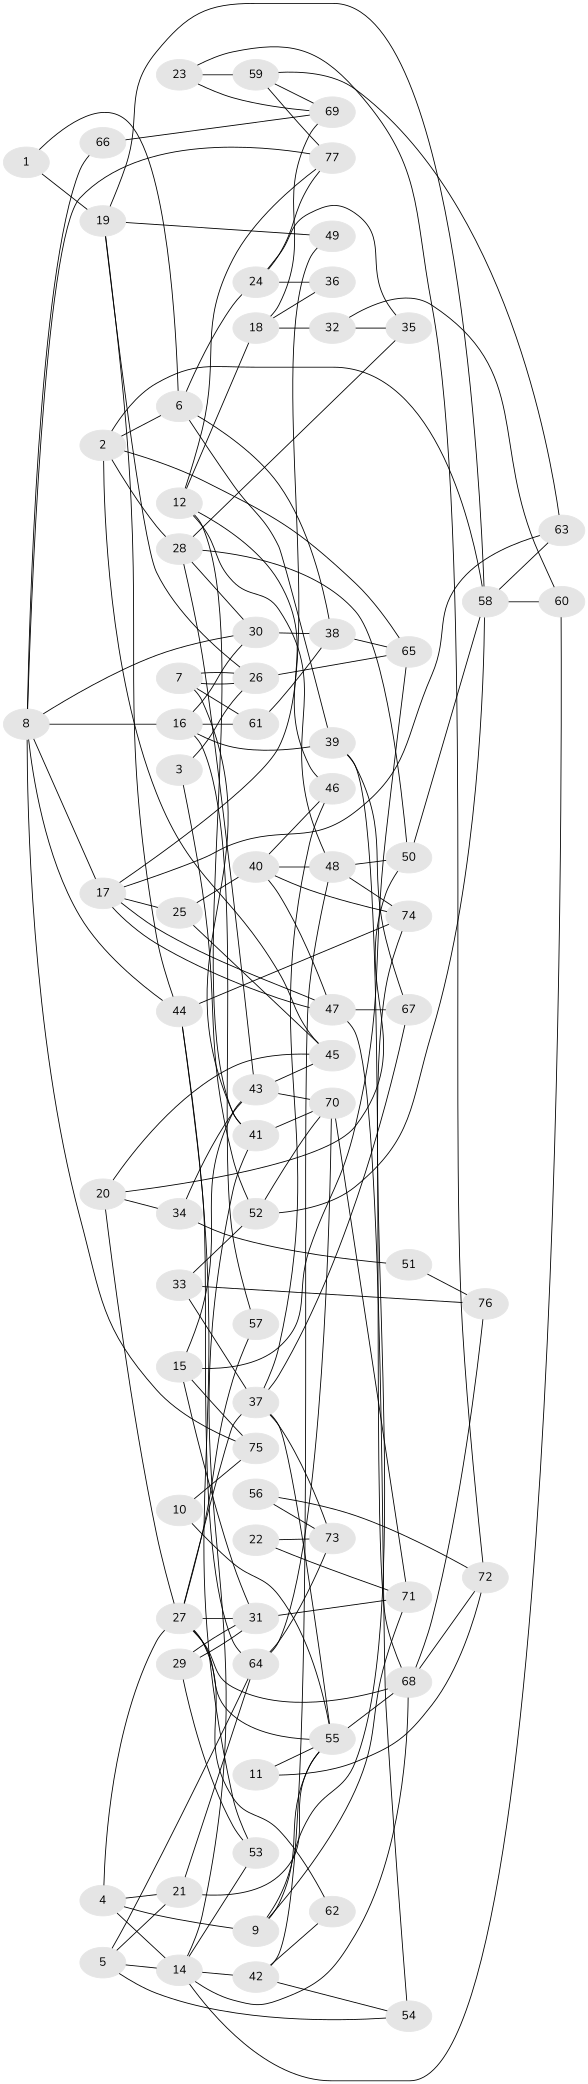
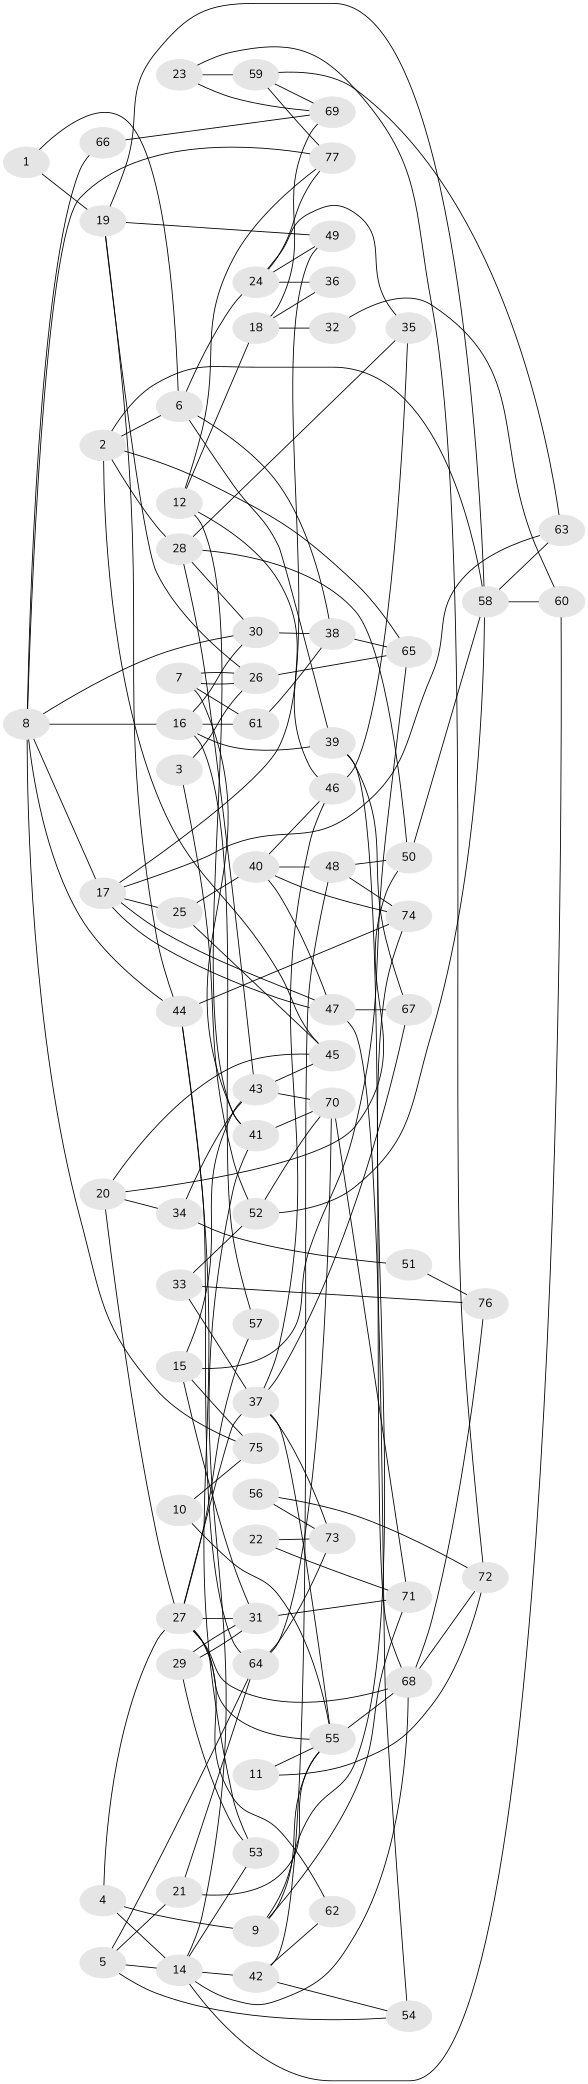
  graph {
    fontname=Nunito
    rankdir=LR
    node [color=gray90 fontname=Nunito style=filled]
    edge [fontname=Nunito]
    1
    6
    19
    24
    38
    39
    58
    26
    44
    49
    2
    28
    45
    65
    30
    43
    50
    35
    60
    63
    3
    52
    70
    4
    9
    14
    21
    27
    55
    71
    74
    41
    42
    53
    68
    64
    31
    57
    37
    62
    5
    54
    73
    77
    36
    67
    7
    61
    8
    16
    17
    66
    75
    25
    47
    69
    10
    11
    72
    12
    18
    46
    48
    32
    34
    51
    76
    15
    40
    20
    22
    23
    59
    29
    33
    56
    1 -- 6
    1 -- 19
    6 -- 24
    6 -- 38
    6 -- 39
    19 -- 58
    19 -- 26
    19 -- 44
    19 -- 49
+   24 -- 49
    24 -- 35
    24 -- 77
    24 -- 36
    38 -- 65
    39 -- 68
    39 -- 67
    58 -- 60
    58 -- 63
    26 -- 65
    44 -- 74
    44 -- 53
    44 -- 64
    2 -- 6
    2 -- 58
    2 -- 28
    2 -- 45
    2 -- 65
    28 -- 30
    28 -- 43
    28 -- 50
    28 -- 35
    30 -- 38
    43 -- 45
    43 -- 70
    50 -- 58
    3 -- 26
    3 -- 52
    52 -- 58
    52 -- 70
    70 -- 71
    4 -- 9
    4 -- 14
-   4 -- 21
    4 -- 27
    9 -- 55
    9 -- 71
    9 -- 74
    14 -- 60
    14 -- 41
    14 -- 42
    14 -- 53
    14 -- 68
    21 -- 55
    21 -- 64
    27 -- 55
    27 -- 68
    27 -- 31
    27 -- 57
    27 -- 37
    27 -- 62
    55 -- 68
    41 -- 70
    42 -- 62
    42 -- 54
    42 -- 48
    68 -- 72
    68 -- 76
    64 -- 70
    64 -- 73
    31 -- 71
    37 -- 55
    37 -- 73
    37 -- 67
    37 -- 46
    5 -- 14
    5 -- 21
    5 -- 64
    5 -- 54
    7 -- 26
    7 -- 26
    7 -- 41
    7 -- 61
    61 -- 38
    8 -- 44
    8 -- 30
    8 -- 77
    8 -- 16
    8 -- 17
    8 -- 66
    8 -- 75
    16 -- 39
    16 -- 30
    16 -- 57
    16 -- 61
    17 -- 49
    17 -- 63
    17 -- 25
    17 -- 47
    17 -- 47
    66 -- 69
    25 -- 45
    25 -- 40
    47 -- 54
    47 -- 67
    10 -- 55
    10 -- 75
    11 -- 55
    11 -- 72
    12 -- 41
    12 -- 77
    12 -- 18
    12 -- 46
-   12 -- 48
    18 -- 36
    18 -- 69
    18 -- 32
    48 -- 50
    48 -- 74
-   32 -- 35
+   46 -- 35
    32 -- 60
    34 -- 43
    34 -- 51
    51 -- 76
    15 -- 65
    15 -- 43
    15 -- 31
    15 -- 75
    40 -- 74
    40 -- 47
    40 -- 46
    40 -- 48
    20 -- 45
    20 -- 50
    20 -- 27
    20 -- 34
    22 -- 71
    22 -- 73
    23 -- 69
    23 -- 72
    23 -- 59
    59 -- 63
    59 -- 77
    59 -- 69
    29 -- 53
    29 -- 31
    29 -- 31
    33 -- 52
    33 -- 37
    33 -- 76
    56 -- 73
    56 -- 72
  }
